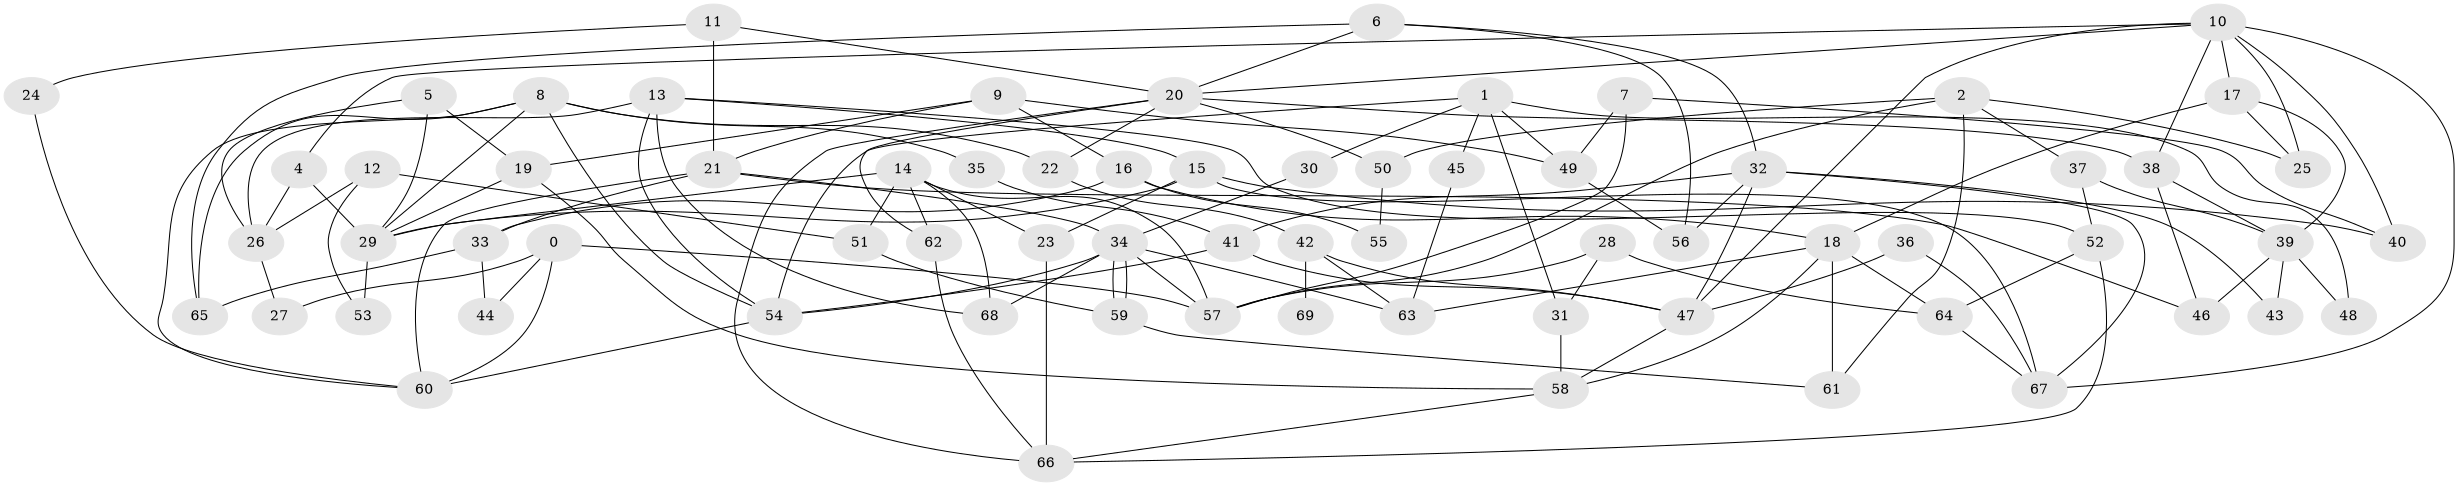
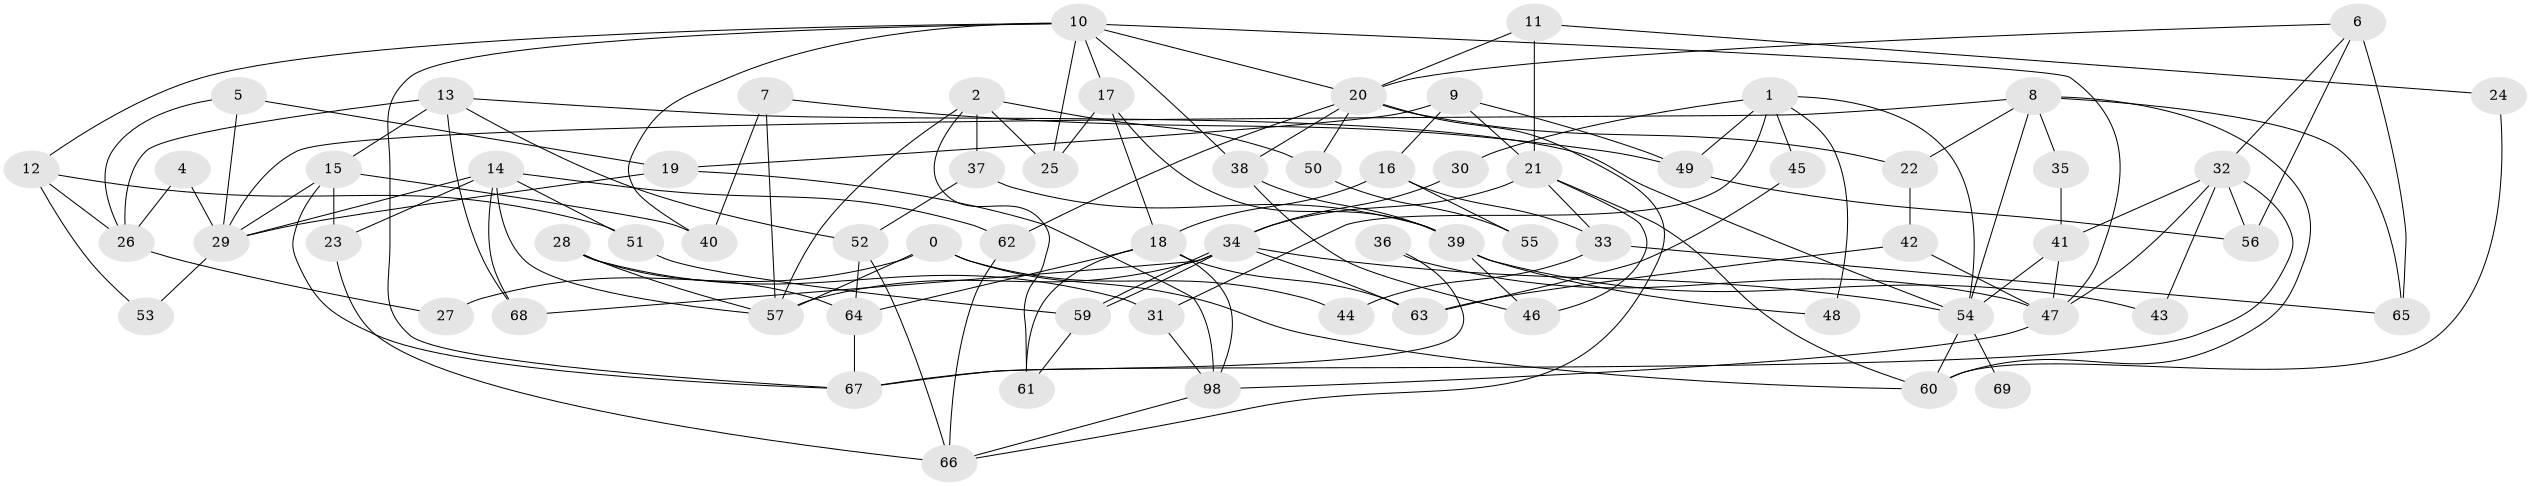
  graph {
    node [color=gray90 style=filled]
    1
    30
    31
    45
    48
    49
    54
    34
-   58
+   58 [label=98]
    63
    56
    60
    69
    2
    25
    37
    50
    57
    61
    52
    39
    55
    n23 [label=0]
    27
    44
    4
    26
    29
    53
    5
    19
    6
    20
    32
    65
    22
    38
    62
    66
    47
    67
    41
    43
    7
    40
    8
    35
    42
    9
    16
    21
    18
    33
    46
    10
    12
    17
    51
    11
    24
    59
    13
    15
    68
    23
    64
    14
    28
    36
    1 -- 30
    1 -- 31
    1 -- 45
    1 -- 48
    1 -- 49
    1 -- 54
    30 -- 34
    31 -- 58
    45 -- 63
    49 -- 56
    54 -- 60
-   42 -- 69
+   54 -- 69
    34 -- 54
    34 -- 63
    34 -- 57
    34 -- 59
    34 -- 59
    34 -- 68
    58 -- 66
    2 -- 25
    2 -- 37
    2 -- 50
    2 -- 57
    2 -- 61
    37 -- 52
    37 -- 39
    50 -- 55
    52 -- 66
    52 -- 64
    39 -- 48
    39 -- 43
    39 -- 46
    n23 -- 60
    n23 -- 57
    n23 -- 27
    n23 -- 44
    4 -- 26
    4 -- 29
    26 -- 27
    29 -- 53
    5 -- 26
    5 -- 29
    5 -- 19
    19 -- 58
    19 -- 29
    6 -- 56
    6 -- 20
    6 -- 32
    6 -- 65
    20 -- 50
    20 -- 22
    20 -- 38
    20 -- 62
    20 -- 66
    32 -- 56
    32 -- 47
    32 -- 67
    32 -- 41
    32 -- 43
    22 -- 42
    38 -- 39
    38 -- 46
    62 -- 66
    47 -- 58
    41 -- 54
    41 -- 47
    7 -- 49
    7 -- 57
    7 -- 40
    8 -- 54
    8 -- 60
    8 -- 29
    8 -- 65
    8 -- 22
    8 -- 35
    35 -- 41
    42 -- 63
    42 -- 47
    9 -- 49
    9 -- 19
    9 -- 16
    9 -- 21
    16 -- 55
    16 -- 18
    16 -- 33
    21 -- 34
    21 -- 60
    21 -- 33
    21 -- 46
    18 -- 58
    18 -- 63
    18 -- 61
    18 -- 64
    33 -- 44
    33 -- 65
    10 -- 25
    10 -- 20
    10 -- 38
    10 -- 47
    10 -- 67
    10 -- 40
-   10 -- 4
+   10 -- 12
    10 -- 17
    12 -- 26
    12 -- 53
    12 -- 51
    17 -- 25
    17 -- 39
    17 -- 18
    51 -- 59
    11 -- 20
    11 -- 21
    11 -- 24
    24 -- 60
    59 -- 61
    13 -- 54
    13 -- 52
    13 -- 26
    13 -- 15
    13 -- 68
    15 -- 29
    15 -- 67
    15 -- 40
    15 -- 23
    23 -- 66
    64 -- 67
    14 -- 57
    14 -- 29
    14 -- 62
    14 -- 51
    14 -- 68
    14 -- 23
    28 -- 31
    28 -- 57
    28 -- 64
    36 -- 47
    36 -- 67
  }
